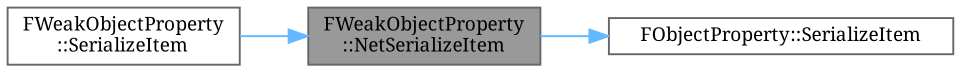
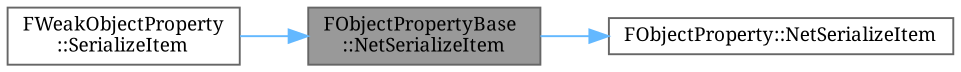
  digraph {
    fontname="Noto Serif"
    rankdir=RL
    node [color=grey40 fillcolor=white fontname="Noto Serif" fontsize=10 shape=box style=filled]
    edge [color=steelblue1 dir=back fontname="Noto Serif" fontsize=10 labelfontname=Helvetica labelfontsize=10 style=solid]
-   n1 [color=gray40 fillcolor=grey60 fontcolor=black height=0.2 label="FWeakObjectProperty\l::NetSerializeItem" width=0.4]
+   n1 [color=gray40 fillcolor=grey60 fontcolor=black height=0.2 label="FObjectPropertyBase\l::NetSerializeItem" width=0.4]
    n2 [height=0.2 label="FWeakObjectProperty\l::SerializeItem" width=0.4]
-   n3 [height=0.2 label="FObjectProperty::SerializeItem" width=0.4]
+   n3 [height=0.2 label="FObjectProperty::NetSerializeItem" width=0.4]
    n1 -> n2
    n3 -> n1
  }
